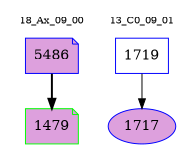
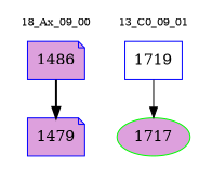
  digraph {
    node [color=blue fillcolor=plum shape=note style=filled]
    edge [color=black]
-   n1 [label=5486]
-   n2 [color=green label=1479]
+   n1 [label=1486]
+   n2 [label=1479]
    n3 [fillcolor=white label=1719 shape=box]
-   n4 [label=1717 shape=ellipse]
+   n4 [color=green label=1717 shape=ellipse]
    subgraph cluster_1 {
      color=white
      fontsize=10
      label="18_Ax_09_00"
      n1
      n2
    }
    subgraph cluster_2 {
      color=white
      fontsize=10
      label="13_C0_09_01"
      n3
      n4
    }
    n1 -> n2 [style=bold]
    n3 -> n4 [style=solid]
  }
